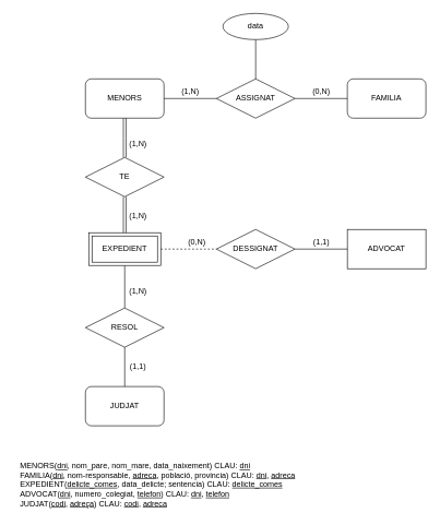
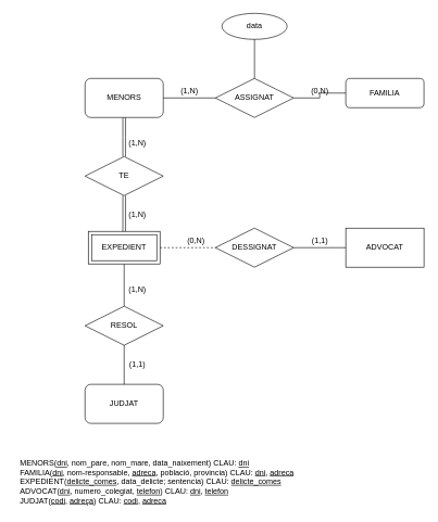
  <mxCell id="0" />
  <mxCell id="1" parent="0" />
  <mxCell id="2" value="&lt;div style=&quot;text-align: justify&quot;&gt;MENORS(&lt;u&gt;dni&lt;/u&gt;, nom_pare, nom_mare, data_naixement) CLAU: &lt;u&gt;dni&lt;/u&gt;&lt;/div&gt;&lt;div style=&quot;text-align: justify&quot;&gt;FAMILIA(&lt;u&gt;dni&lt;/u&gt;, nom-responsable, &lt;u&gt;adreca&lt;/u&gt;, població, provincia) CLAU: &lt;u&gt;dni&lt;/u&gt;, &lt;u&gt;adreca&lt;/u&gt;&lt;/div&gt;&lt;div style=&quot;text-align: justify&quot;&gt;EXPEDIENT(&lt;u&gt;delicte_comes&lt;/u&gt;, data_delicte; sentencia) CLAU: &lt;u&gt;delicte_comes&lt;/u&gt;&lt;/div&gt;&lt;div style=&quot;text-align: justify&quot;&gt;ADVOCAT(&lt;u&gt;dni&lt;/u&gt;, numero_colegiat, &lt;u&gt;telefon&lt;/u&gt;) CLAU: &lt;u&gt;dni&lt;/u&gt;, &lt;u&gt;telefon&lt;/u&gt;&lt;/div&gt;&lt;div style=&quot;text-align: justify&quot;&gt;JUDJAT(&lt;u&gt;codi&lt;/u&gt;, &lt;u&gt;adreça&lt;/u&gt;) CLAU: &lt;u&gt;codi&lt;/u&gt;, &lt;u&gt;adreca&lt;/u&gt;&lt;/div&gt;" style="text;html=1;align=center;verticalAlign=middle;resizable=0;points=[];autosize=1;strokeColor=none;fillColor=none;" vertex="1" parent="1"><mxGeometry x="20" y="700" width="440" height="80" as="geometry" /></mxCell>
  <mxCell id="3" value="MENORS" style="rounded=1;whiteSpace=wrap;html=1;" vertex="1" parent="1"><mxGeometry x="130" y="120" width="120" height="60" as="geometry" /></mxCell>
- <mxCell id="4" value="FAMILIA" style="rounded=1;whiteSpace=wrap;html=1;" vertex="1" parent="1"><mxGeometry x="530" y="120" width="120" height="60" as="geometry" /></mxCell>
+ <mxCell id="4" value="FAMILIA" style="rounded=1;whiteSpace=wrap;html=1;" vertex="1" parent="1"><mxGeometry x="530" y="120" width="120" height="45" as="geometry" /></mxCell>
  <mxCell id="5" value="ADVOCAT" style="whiteSpace=wrap;html=1;rounded=0;" vertex="1" parent="1"><mxGeometry x="530" y="350" width="120" height="60" as="geometry" /></mxCell>
  <mxCell id="6" value="JUDJAT" style="rounded=1;whiteSpace=wrap;html=1;" vertex="1" parent="1"><mxGeometry x="130" y="590" width="120" height="60" as="geometry" /></mxCell>
  <mxCell id="7" value="ASSIGNAT" style="shape=rhombus;perimeter=rhombusPerimeter;whiteSpace=wrap;html=1;align=center;" vertex="1" parent="1"><mxGeometry x="330" y="120" width="120" height="60" as="geometry" /></mxCell>
  <mxCell id="8" value="data" style="ellipse;whiteSpace=wrap;html=1;align=center;" vertex="1" parent="1"><mxGeometry x="340" y="20" width="100" height="40" as="geometry" /></mxCell>
  <mxCell id="9" value="" style="endArrow=none;html=1;rounded=0;edgeStyle=orthogonalEdgeStyle;exitX=1;exitY=0.5;exitDx=0;exitDy=0;entryX=0;entryY=0.5;entryDx=0;entryDy=0;" edge="1" parent="1" source="3" target="7"><mxGeometry relative="1" as="geometry"><mxPoint x="243" y="200" as="sourcePoint" /><mxPoint x="403" y="200" as="targetPoint" /></mxGeometry></mxCell>
  <mxCell id="10" value="" style="endArrow=none;html=1;rounded=0;edgeStyle=orthogonalEdgeStyle;exitX=1;exitY=0.5;exitDx=0;exitDy=0;entryX=0;entryY=0.5;entryDx=0;entryDy=0;" edge="1" parent="1" source="7" target="4"><mxGeometry relative="1" as="geometry"><mxPoint x="420" y="210" as="sourcePoint" /><mxPoint x="580" y="210" as="targetPoint" /></mxGeometry></mxCell>
  <mxCell id="11" value="" style="endArrow=none;html=1;rounded=0;edgeStyle=orthogonalEdgeStyle;exitX=0.5;exitY=1;exitDx=0;exitDy=0;entryX=0.5;entryY=0;entryDx=0;entryDy=0;" edge="1" parent="1" source="8" target="7"><mxGeometry relative="1" as="geometry"><mxPoint x="410" y="80" as="sourcePoint" /><mxPoint x="570" y="80" as="targetPoint" /></mxGeometry></mxCell>
  <mxCell id="12" value="(0,N)" style="text;html=1;align=center;verticalAlign=middle;resizable=0;points=[];autosize=1;strokeColor=none;fillColor=none;" vertex="1" parent="1"><mxGeometry x="470" y="130" width="40" height="20" as="geometry" /></mxCell>
  <mxCell id="13" value="(1,N)" style="text;html=1;align=center;verticalAlign=middle;resizable=0;points=[];autosize=1;strokeColor=none;fillColor=none;" vertex="1" parent="1"><mxGeometry x="270" y="130" width="40" height="20" as="geometry" /></mxCell>
  <mxCell id="14" value="TE" style="shape=rhombus;perimeter=rhombusPerimeter;whiteSpace=wrap;html=1;align=center;" vertex="1" parent="1"><mxGeometry x="130" y="240" width="120" height="60" as="geometry" /></mxCell>
  <mxCell id="15" value="DESSIGNAT" style="shape=rhombus;perimeter=rhombusPerimeter;whiteSpace=wrap;html=1;align=center;" vertex="1" parent="1"><mxGeometry x="330" y="350" width="120" height="60" as="geometry" /></mxCell>
  <mxCell id="16" value="" style="endArrow=none;html=1;rounded=0;edgeStyle=orthogonalEdgeStyle;exitX=1;exitY=0.5;exitDx=0;exitDy=0;entryX=0;entryY=0.5;entryDx=0;entryDy=0;dashed=1;" edge="1" parent="1" source="27" target="15"><mxGeometry relative="1" as="geometry"><mxPoint x="250" y="380" as="sourcePoint" /><mxPoint x="450" y="360" as="targetPoint" /></mxGeometry></mxCell>
  <mxCell id="17" value="" style="endArrow=none;html=1;rounded=0;edgeStyle=orthogonalEdgeStyle;entryX=0;entryY=0.5;entryDx=0;entryDy=0;exitX=1;exitY=0.5;exitDx=0;exitDy=0;" edge="1" parent="1" source="15" target="5"><mxGeometry relative="1" as="geometry"><mxPoint x="470" y="340" as="sourcePoint" /><mxPoint x="450" y="360" as="targetPoint" /></mxGeometry></mxCell>
  <mxCell id="18" value="RESOL" style="shape=rhombus;perimeter=rhombusPerimeter;whiteSpace=wrap;html=1;align=center;" vertex="1" parent="1"><mxGeometry x="130" y="470" width="120" height="60" as="geometry" /></mxCell>
  <mxCell id="19" value="" style="endArrow=none;html=1;rounded=0;edgeStyle=orthogonalEdgeStyle;exitX=0.5;exitY=0;exitDx=0;exitDy=0;entryX=0.5;entryY=1;entryDx=0;entryDy=0;" edge="1" parent="1" source="6" target="18"><mxGeometry relative="1" as="geometry"><mxPoint x="190" y="560" as="sourcePoint" /><mxPoint x="350" y="560" as="targetPoint" /></mxGeometry></mxCell>
  <mxCell id="20" value="" style="endArrow=none;html=1;rounded=0;edgeStyle=orthogonalEdgeStyle;exitX=0.5;exitY=1;exitDx=0;exitDy=0;entryX=0.5;entryY=0;entryDx=0;entryDy=0;" edge="1" parent="1" source="27" target="18"><mxGeometry relative="1" as="geometry"><mxPoint x="190" y="410" as="sourcePoint" /><mxPoint x="360" y="443.67" as="targetPoint" /></mxGeometry></mxCell>
  <mxCell id="21" value="(1,N)" style="text;html=1;align=center;verticalAlign=middle;resizable=0;points=[];autosize=1;strokeColor=none;fillColor=none;" vertex="1" parent="1"><mxGeometry x="190" y="320" width="40" height="20" as="geometry" /></mxCell>
  <mxCell id="22" value="(1,N)" style="text;html=1;align=center;verticalAlign=middle;resizable=0;points=[];autosize=1;strokeColor=none;fillColor=none;" vertex="1" parent="1"><mxGeometry x="190" y="210" width="40" height="20" as="geometry" /></mxCell>
  <mxCell id="23" value="(1,1)" style="text;html=1;align=center;verticalAlign=middle;resizable=0;points=[];autosize=1;strokeColor=none;fillColor=none;" vertex="1" parent="1"><mxGeometry x="470" y="360" width="40" height="20" as="geometry" /></mxCell>
  <mxCell id="24" value="(0,N)" style="text;html=1;align=center;verticalAlign=middle;resizable=0;points=[];autosize=1;strokeColor=none;fillColor=none;" vertex="1" parent="1"><mxGeometry x="280" y="360" width="40" height="20" as="geometry" /></mxCell>
  <mxCell id="25" value="(1,1)" style="text;html=1;align=center;verticalAlign=middle;resizable=0;points=[];autosize=1;strokeColor=none;fillColor=none;" vertex="1" parent="1"><mxGeometry x="190" y="550" width="40" height="20" as="geometry" /></mxCell>
  <mxCell id="26" value="(1,N)" style="text;html=1;align=center;verticalAlign=middle;resizable=0;points=[];autosize=1;strokeColor=none;fillColor=none;" vertex="1" parent="1"><mxGeometry x="190" y="434.5" width="40" height="20" as="geometry" /></mxCell>
  <mxCell id="27" value="EXPEDIENT" style="shape=ext;margin=3;double=1;whiteSpace=wrap;html=1;align=center;" vertex="1" parent="1"><mxGeometry x="135" y="355" width="110" height="50" as="geometry" /></mxCell>
  <mxCell id="28" value="" style="shape=link;html=1;rounded=0;edgeStyle=orthogonalEdgeStyle;entryX=0.5;entryY=0;entryDx=0;entryDy=0;exitX=0.5;exitY=1;exitDx=0;exitDy=0;" edge="1" parent="1" source="14" target="27"><mxGeometry relative="1" as="geometry"><mxPoint x="0" y="320" as="sourcePoint" /><mxPoint x="160" y="320" as="targetPoint" /></mxGeometry></mxCell>
  <mxCell id="29" value="" style="shape=link;html=1;rounded=0;edgeStyle=orthogonalEdgeStyle;exitX=0.5;exitY=1;exitDx=0;exitDy=0;" edge="1" parent="1" source="3"><mxGeometry relative="1" as="geometry"><mxPoint x="200" y="310" as="sourcePoint" /><mxPoint x="190" y="240" as="targetPoint" /></mxGeometry></mxCell>
